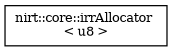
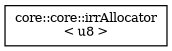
  digraph {
    rankdir=TB
    fontname="DejaVu Serif"
-   n1 [color=black fillcolor=white fontname="DejaVu Serif" fontsize=10 height=0.2 label="nirt::core::irrAllocator\l\< u8 \>" shape=record style=filled width=0.4]
+   n1 [color=black fillcolor=white fontname="DejaVu Serif" fontsize=10 height=0.2 label="core::core::irrAllocator\l\< u8 \>" shape=record style=filled width=0.4]
  }
